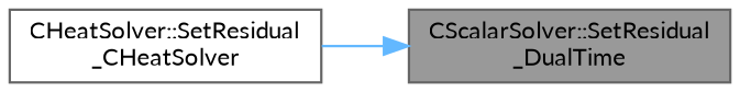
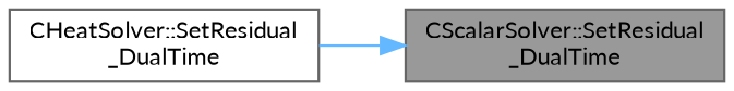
  digraph {
    rankdir=RL
    fontname=Lato
    node [fontname=Lato fontsize=10 shape=box style=filled]
    n1 [color=gray40 fillcolor=grey60 fontcolor=black height=0.2 label="CScalarSolver::SetResidual\l_DualTime" width=0.4]
-   n2 [color=grey40 fillcolor=white height=0.2 label="CHeatSolver::SetResidual\l_CHeatSolver" width=0.4]
+   n2 [color=grey40 fillcolor=white height=0.2 label="CHeatSolver::SetResidual\l_DualTime" width=0.4]
    n1 -> n2 [color=steelblue1 dir=back fontname=Lato fontsize=10 labelfontname=Helvetica labelfontsize=10 style=solid]
  }
